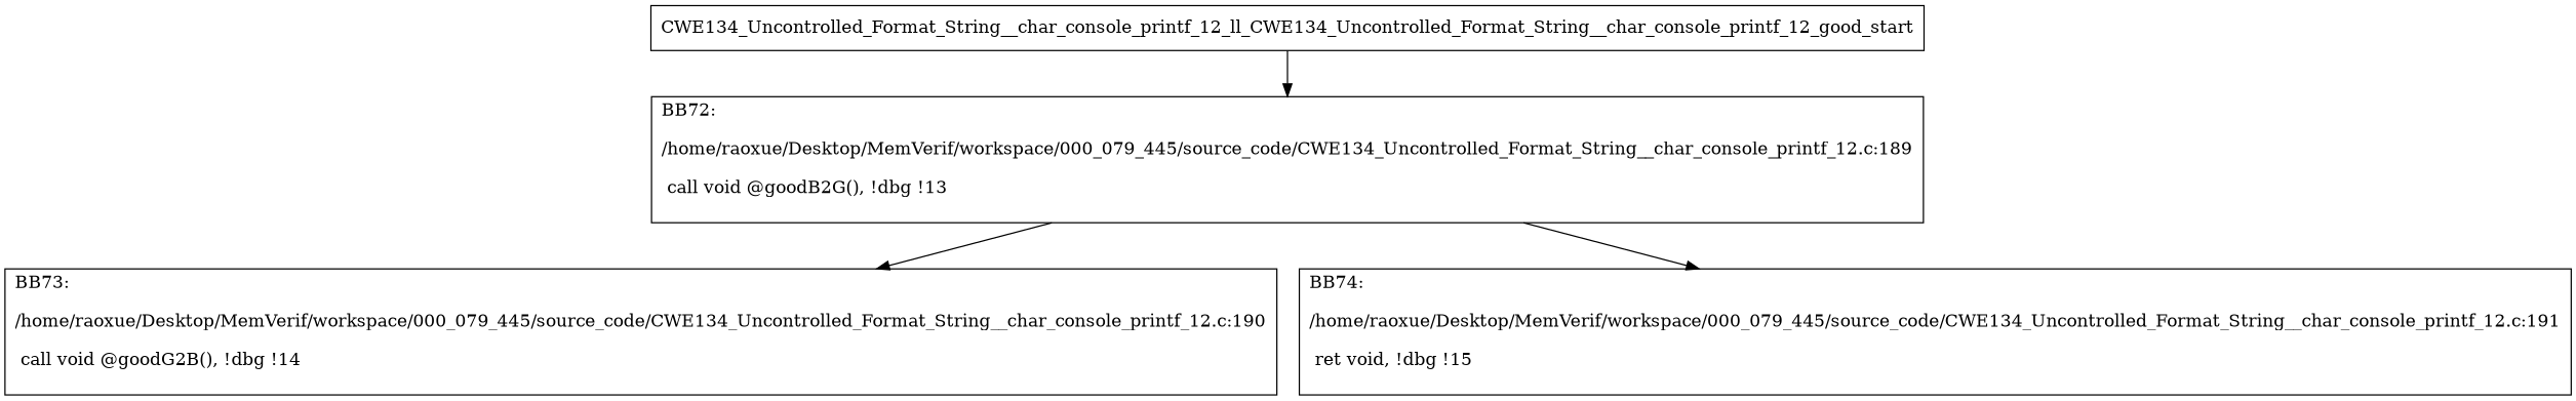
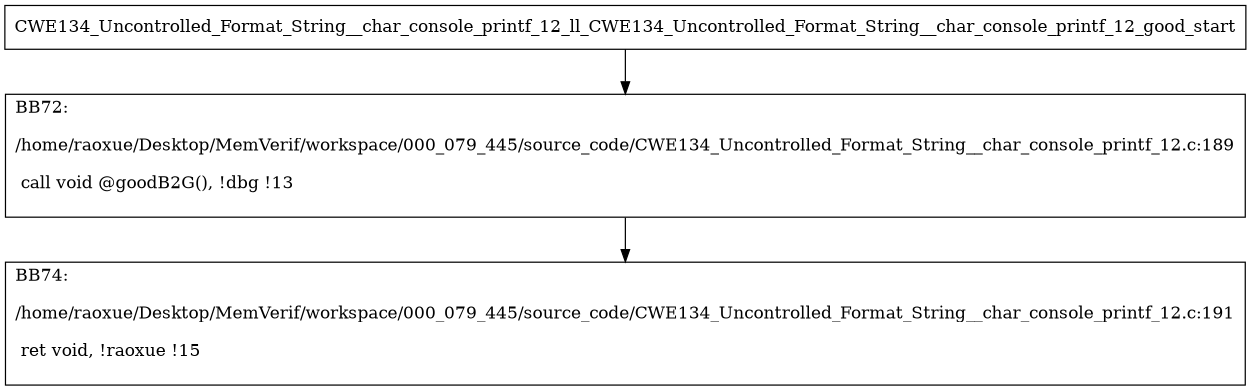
  digraph {
    node [shape=record]
    n1 [label="{CWE134_Uncontrolled_Format_String__char_console_printf_12_ll_CWE134_Uncontrolled_Format_String__char_console_printf_12_good_start}"]
    n2 [label="{BB72:\l\l/home/raoxue/Desktop/MemVerif/workspace/000_079_445/source_code/CWE134_Uncontrolled_Format_String__char_console_printf_12.c:189\l\n  call void @goodB2G(), !dbg !13\l\n}"]
-   n3 [label="{BB73:\l\l/home/raoxue/Desktop/MemVerif/workspace/000_079_445/source_code/CWE134_Uncontrolled_Format_String__char_console_printf_12.c:190\l\n  call void @goodG2B(), !dbg !14\l\n}"]
-   n4 [label="{BB74:\l\l/home/raoxue/Desktop/MemVerif/workspace/000_079_445/source_code/CWE134_Uncontrolled_Format_String__char_console_printf_12.c:191\l\n  ret void, !dbg !15\l\n}"]
+   n4 [label="{BB74:\l\l/home/raoxue/Desktop/MemVerif/workspace/000_079_445/source_code/CWE134_Uncontrolled_Format_String__char_console_printf_12.c:191\l\n  ret void, !raoxue !15\l\n}"]
    n1 -> n2
-   n2 -> n3
    n2 -> n4
  }
